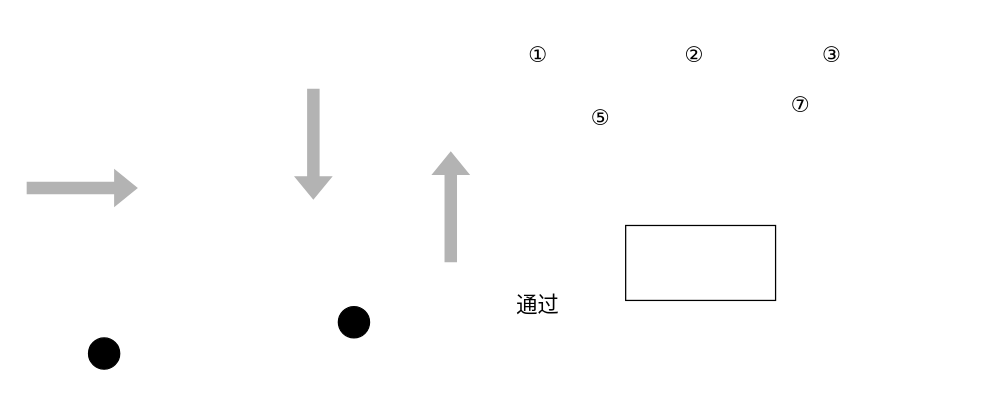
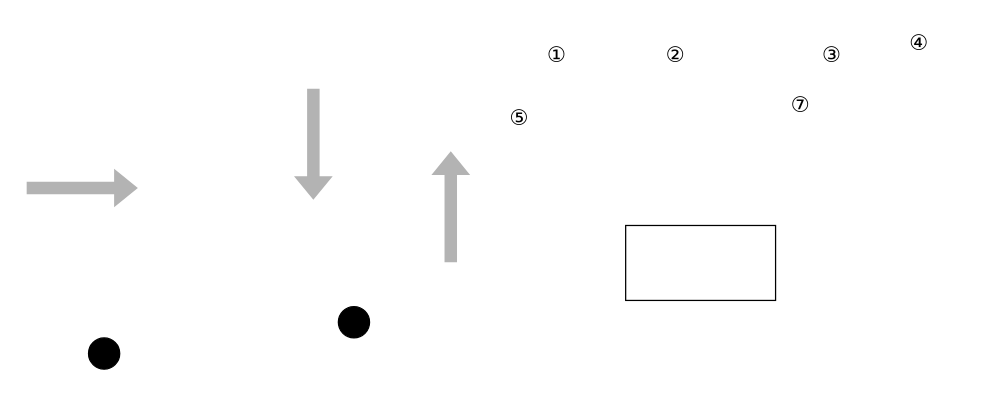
  <mxCell id="0" />
  <mxCell id="1" parent="0" />
  <mxCell id="2" style="edgeStyle=orthogonalEdgeStyle;rounded=0;orthogonalLoop=1;jettySize=auto;html=1;shape=flexArrow;strokeWidth=1;fillColor=#B3B3B3;strokeColor=none;fontSize=15;" parent="1" edge="1"><mxGeometry relative="1" as="geometry"><mxPoint x="20" y="150" as="sourcePoint" /><Array as="points"><mxPoint x="220" y="150" /><mxPoint x="220" y="150" /></Array><mxPoint x="110" y="150" as="targetPoint" /></mxGeometry></mxCell>
  <mxCell id="3" style="edgeStyle=orthogonalEdgeStyle;rounded=0;orthogonalLoop=1;jettySize=auto;html=1;shape=flexArrow;strokeWidth=1;fillColor=#B3B3B3;strokeColor=none;fontSize=15;" parent="1" edge="1"><mxGeometry relative="1" as="geometry"><mxPoint x="250" y="70" as="sourcePoint" /><Array as="points"><mxPoint x="440" y="130" /><mxPoint x="440" y="130" /></Array><mxPoint x="250" y="160" as="targetPoint" /></mxGeometry></mxCell>
  <mxCell id="4" style="edgeStyle=orthogonalEdgeStyle;rounded=0;orthogonalLoop=1;jettySize=auto;html=1;shape=flexArrow;strokeWidth=1;fillColor=#B3B3B3;strokeColor=none;fontSize=15;" parent="1" edge="1"><mxGeometry relative="1" as="geometry"><mxPoint x="360" y="210" as="sourcePoint" /><Array as="points"><mxPoint x="550" y="180" /><mxPoint x="550" y="180" /></Array><mxPoint x="360" y="120" as="targetPoint" /></mxGeometry></mxCell>
- <mxCell id="5" value="②" style="text;html=1;strokeColor=none;fillColor=none;align=center;verticalAlign=middle;whiteSpace=wrap;rounded=0;strokeWidth=1;fontSize=17;" parent="1" vertex="1"><mxGeometry x="525" y="30" width="60" height="30" as="geometry" /></mxCell>
- <mxCell id="6" value="①" style="text;html=1;strokeColor=none;fillColor=none;align=center;verticalAlign=middle;whiteSpace=wrap;rounded=0;strokeWidth=1;fontSize=17;" parent="1" vertex="1"><mxGeometry x="400" y="30" width="60" height="30" as="geometry" /></mxCell>
+ <mxCell id="5" value="②" style="text;html=1;strokeColor=none;fillColor=none;align=center;verticalAlign=middle;whiteSpace=wrap;rounded=0;strokeWidth=1;fontSize=17;" parent="1" vertex="1"><mxGeometry x="510" y="30" width="60" height="30" as="geometry" /></mxCell>
+ <mxCell id="6" value="①" style="text;html=1;strokeColor=none;fillColor=none;align=center;verticalAlign=middle;whiteSpace=wrap;rounded=0;strokeWidth=1;fontSize=17;" parent="1" vertex="1"><mxGeometry x="415" y="30" width="60" height="30" as="geometry" /></mxCell>
  <mxCell id="7" value="③" style="text;html=1;strokeColor=none;fillColor=none;align=center;verticalAlign=middle;whiteSpace=wrap;rounded=0;strokeWidth=1;fontSize=17;" parent="1" vertex="1"><mxGeometry x="635" y="30" width="60" height="30" as="geometry" /></mxCell>
- <mxCell id="9" value="⑤" style="text;html=1;strokeColor=none;fillColor=none;align=center;verticalAlign=middle;whiteSpace=wrap;rounded=0;strokeWidth=1;fontSize=17;" parent="1" vertex="1"><mxGeometry x="450" y="80" width="60" height="30" as="geometry" /></mxCell>
+ <mxCell id="8" value="④" style="text;html=1;strokeColor=none;fillColor=none;align=center;verticalAlign=middle;whiteSpace=wrap;rounded=0;strokeWidth=1;fontSize=17;" parent="1" vertex="1"><mxGeometry x="705" y="20" width="60" height="30" as="geometry" /></mxCell>
+ <mxCell id="9" value="⑤" style="text;html=1;strokeColor=none;fillColor=none;align=center;verticalAlign=middle;whiteSpace=wrap;rounded=0;strokeWidth=1;fontSize=17;" parent="1" vertex="1"><mxGeometry x="385" y="80" width="60" height="30" as="geometry" /></mxCell>
  <mxCell id="10" value="⑦" style="text;html=1;strokeColor=none;fillColor=none;align=center;verticalAlign=middle;whiteSpace=wrap;rounded=0;strokeWidth=1;fontSize=17;" parent="1" vertex="1"><mxGeometry x="610" y="70" width="60" height="30" as="geometry" /></mxCell>
  <mxCell id="11" value="" style="ellipse;fillColor=strokeColor;html=1;fontSize=15;" parent="1" vertex="1"><mxGeometry x="70" y="270" width="25" height="25" as="geometry" /></mxCell>
  <mxCell id="12" value="" style="ellipse;fillColor=strokeColor;html=1;fontSize=15;" parent="1" vertex="1"><mxGeometry x="270" y="245" width="25" height="25" as="geometry" /></mxCell>
  <mxCell id="13" value="" style="rounded=0;whiteSpace=wrap;html=1;fontSize=15;" parent="1" vertex="1"><mxGeometry x="500" y="180" width="120" height="60" as="geometry" /></mxCell>
- <mxCell id="14" value="通过" style="text;html=1;strokeColor=none;fillColor=none;align=center;verticalAlign=middle;whiteSpace=wrap;rounded=0;strokeWidth=1;fontSize=17;" parent="1" vertex="1"><mxGeometry x="400" y="230" width="60" height="30" as="geometry" /></mxCell>
